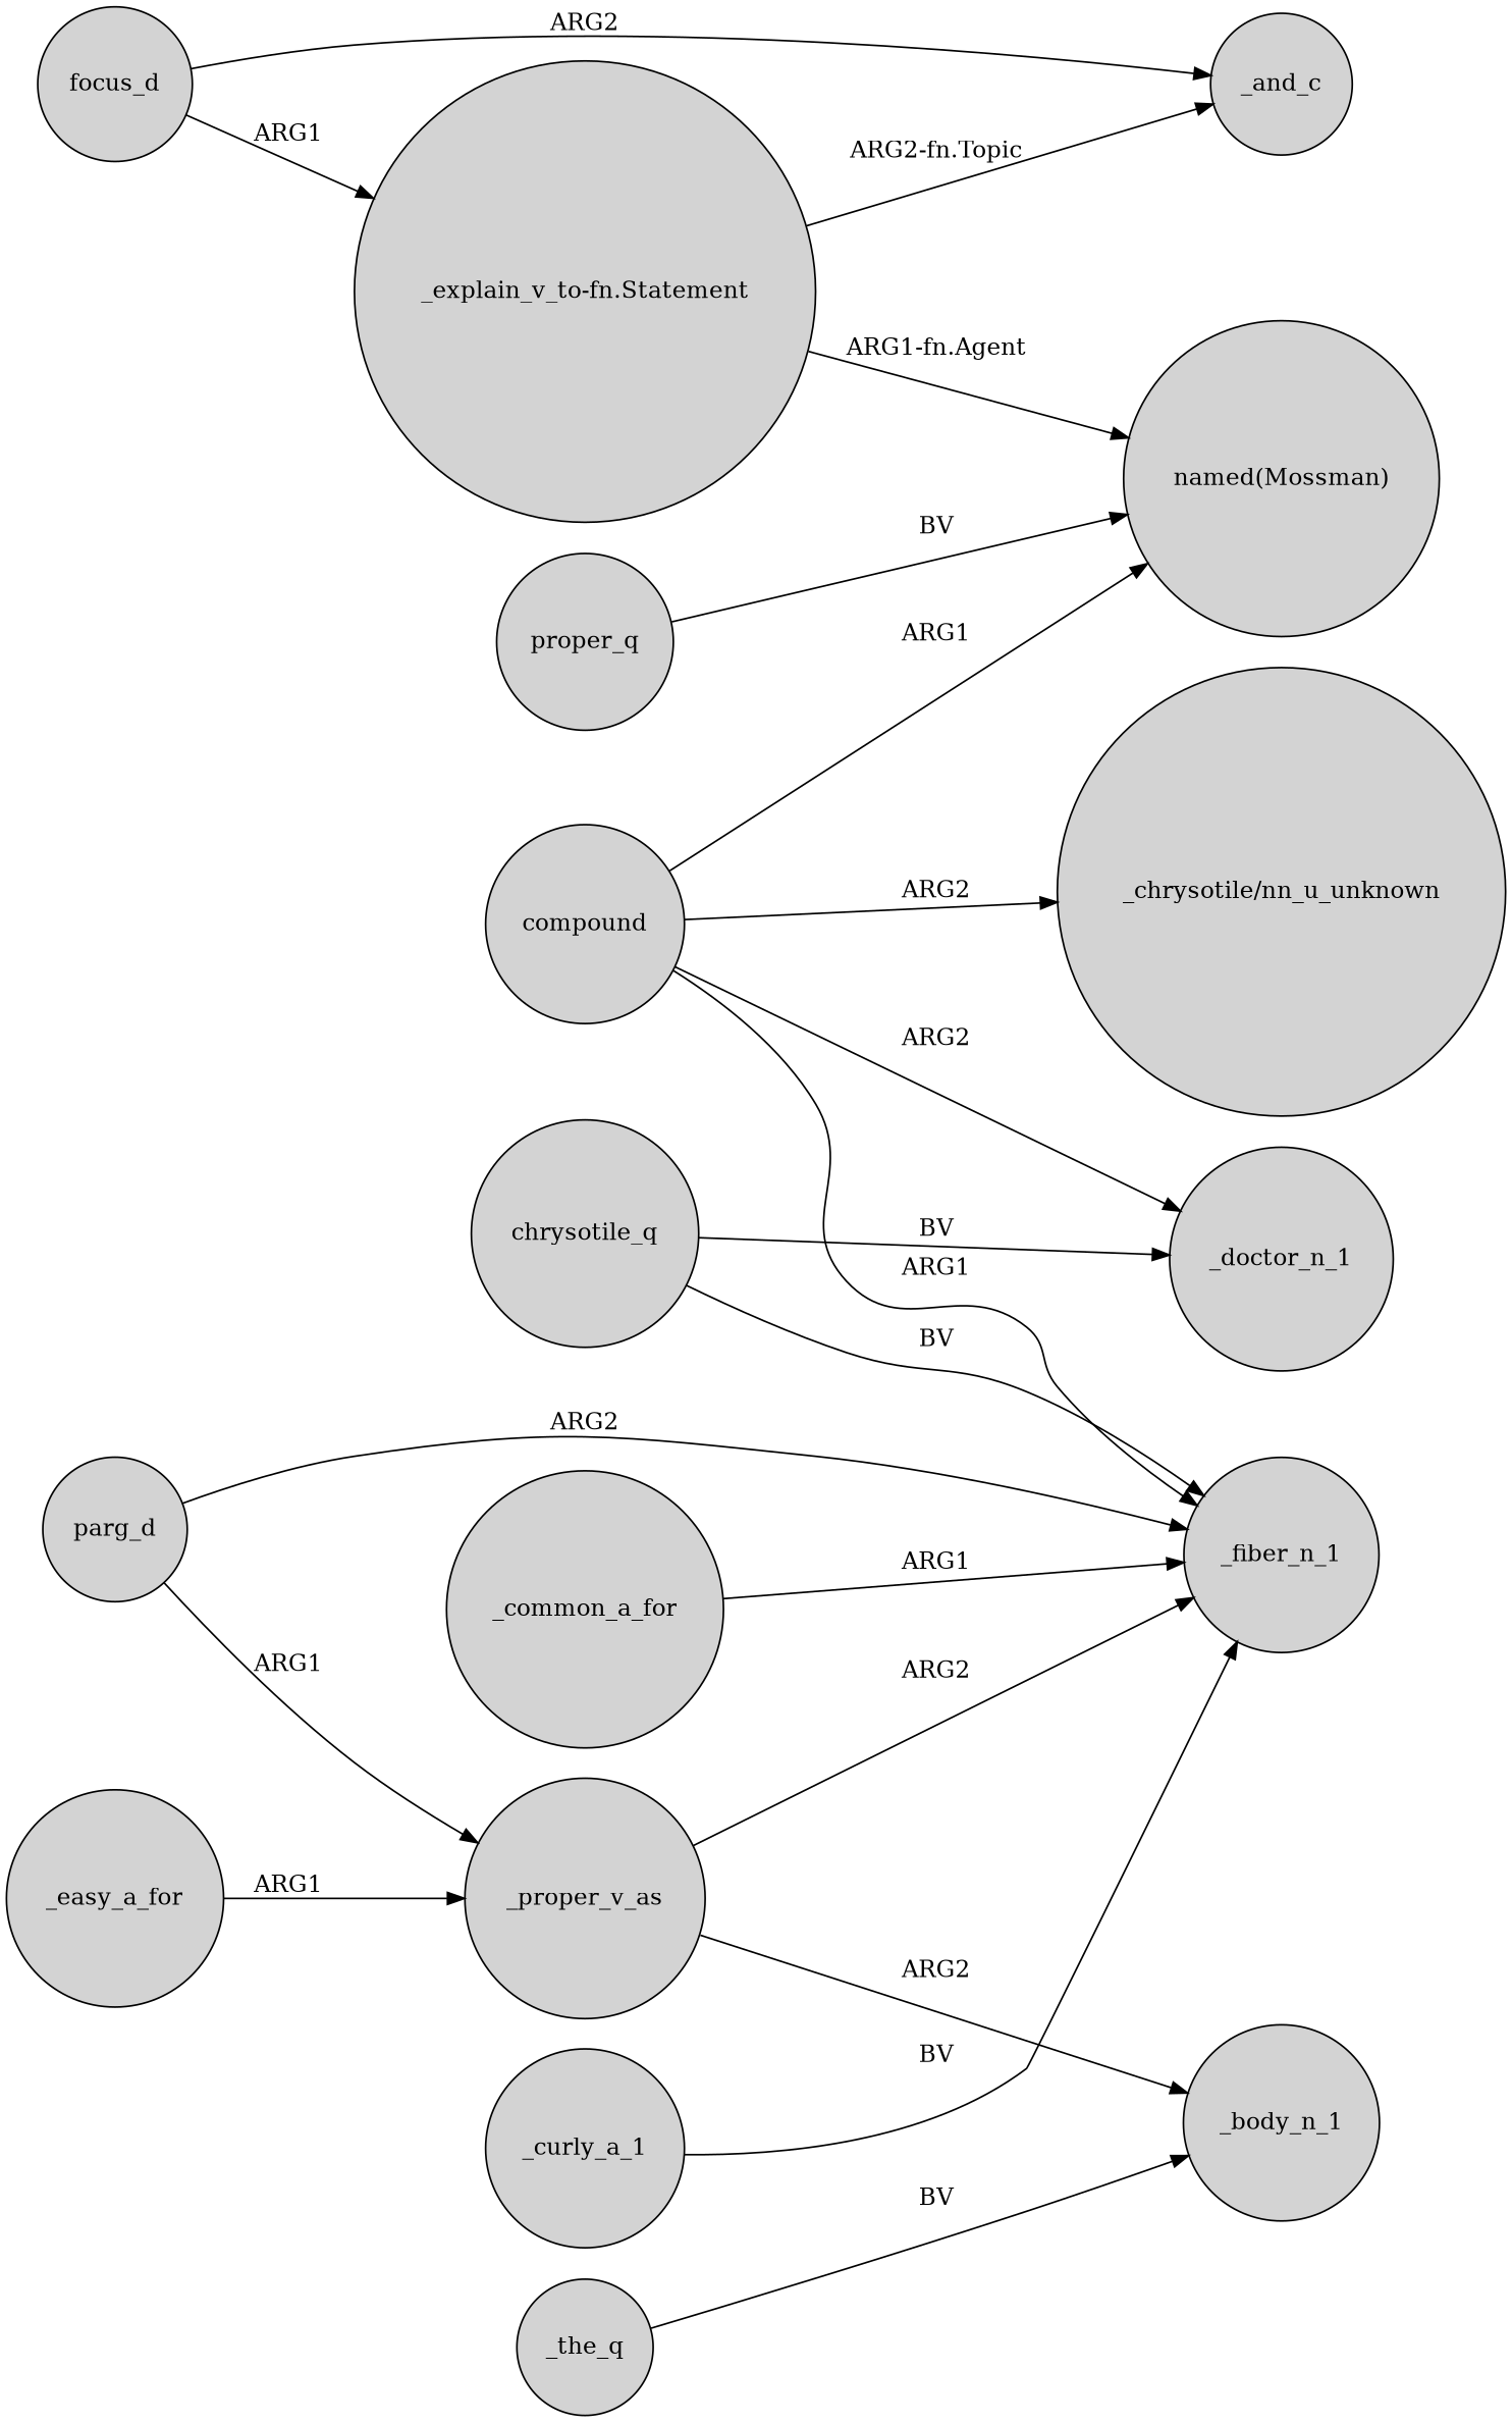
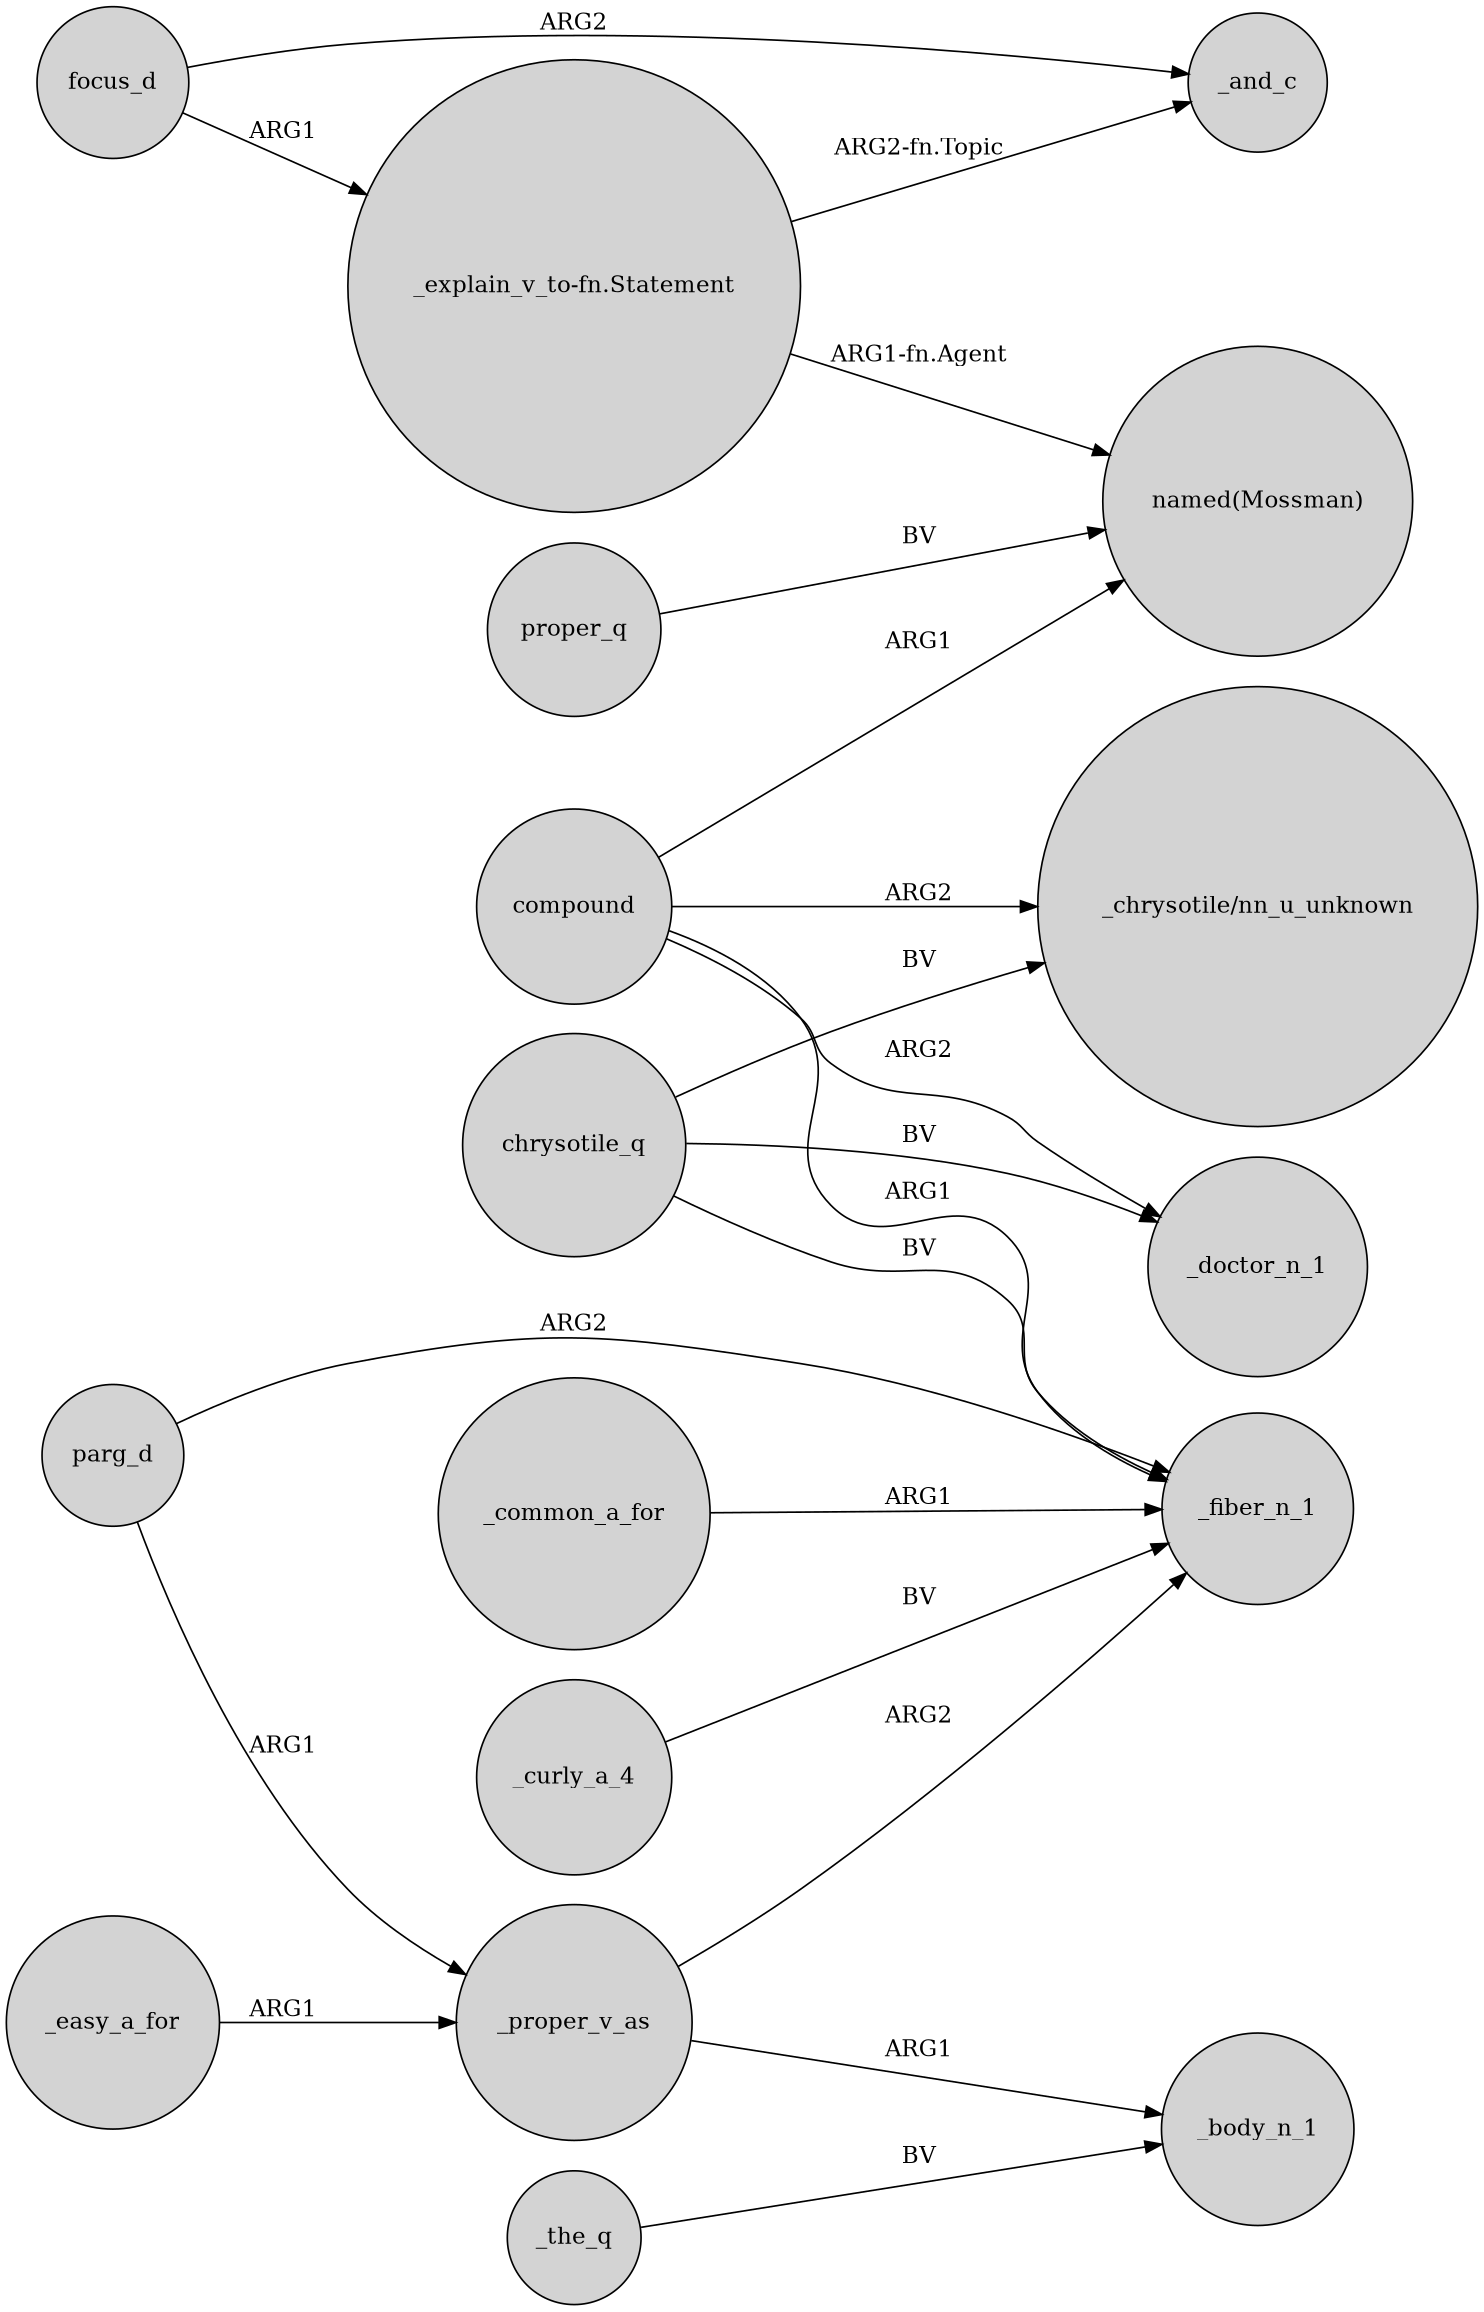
  digraph {
    rankdir=LR
    node [shape=circle style=filled]
    proper_q
    "named(Mossman)"
    compound
    _doctor_n_1
    _fiber_n_1
    "_chrysotile/nn_u_unknown"
    focus_d
    "_explain_v_to-fn.Statement"
    _and_c
    n10 [label=_proper_v_as]
    _body_n_1
    _common_a_for
    _easy_a_for
    n14 [label=chrysotile_q]
    _the_q
    parg_d
-   _curly_a_1
+   _curly_a_1 [label=_curly_a_4]
    proper_q -> "named(Mossman)" [label=BV]
    compound -> "named(Mossman)" [label=ARG1]
    compound -> _doctor_n_1 [label=ARG2]
    compound -> _fiber_n_1 [label=ARG1]
    compound -> "_chrysotile/nn_u_unknown" [label=ARG2]
    focus_d -> "_explain_v_to-fn.Statement" [label=ARG1]
    focus_d -> _and_c [label=ARG2]
    "_explain_v_to-fn.Statement" -> "named(Mossman)" [label="ARG1-fn.Agent"]
    "_explain_v_to-fn.Statement" -> _and_c [label="ARG2-fn.Topic"]
    n10 -> _fiber_n_1 [label=ARG2]
-   n10 -> _body_n_1 [label=ARG2]
+   n10 -> _body_n_1 [label=ARG1]
    _common_a_for -> _fiber_n_1 [label=ARG1]
    _easy_a_for -> n10 [label=ARG1]
    n14 -> _doctor_n_1 [label=BV]
    n14 -> _fiber_n_1 [label=BV]
+   n14 -> "_chrysotile/nn_u_unknown" [label=BV]
    _the_q -> _body_n_1 [label=BV]
    parg_d -> _fiber_n_1 [label=ARG2]
    parg_d -> n10 [label=ARG1]
    _curly_a_1 -> _fiber_n_1 [label=BV]
  }
